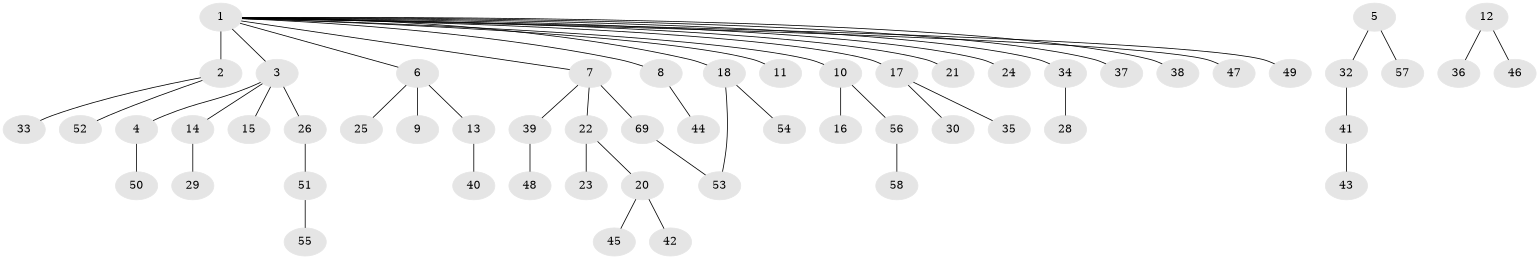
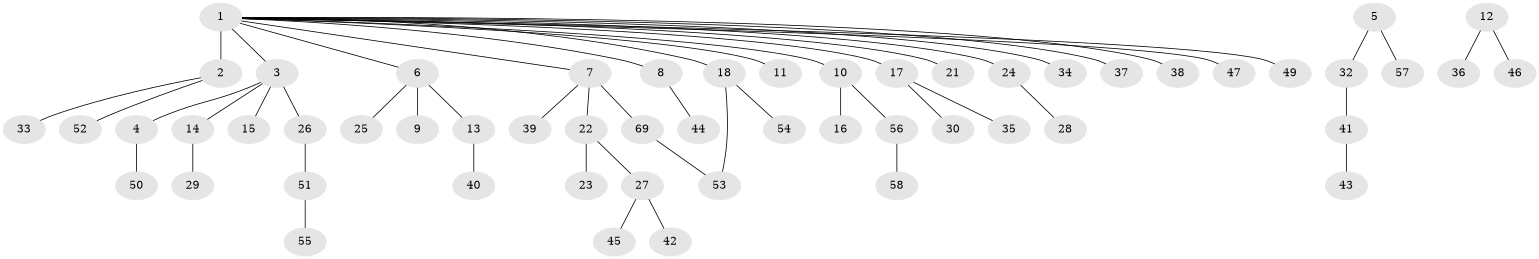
  graph {
    node [color=gray90 style=filled]
    edge [weight=1.0]
    1
    2
    3
    6
    7
    8
    10
    11
    17
    18
    21
    24
    34
    37
    38
    47
    49
    33
    52
    4
    14
    15
    26
    5
    32
    57
    9
    13
    25
    n30 [label=69]
    22
    39
    44
    16
    56
    12
    36
    46
    30
    35
    53
    54
    28
    50
    29
    51
    41
    40
    23
-   27 [label=20]
-   48
+   27
    58
    42
    45
    55
    43
    1 -- 2 [weight=23.0]
    1 -- 3
    1 -- 6
    1 -- 7
    1 -- 8
    1 -- 10
    1 -- 11
    1 -- 17
    1 -- 18
    1 -- 21
    1 -- 24
    1 -- 34
    1 -- 37
    1 -- 38
    1 -- 47
    1 -- 49
    2 -- 33
    2 -- 52
    3 -- 4
    3 -- 14 [weight=11.0]
    3 -- 15
    3 -- 26
    6 -- 9 [weight=4.0]
    6 -- 13
    6 -- 25
    7 -- n30 [weight=3.0]
    7 -- 22
    7 -- 39
    8 -- 44
    10 -- 16
    10 -- 56
    17 -- 30 [weight=4.0]
    17 -- 35
    18 -- 53
    18 -- 54
-   34 -- 28 [weight=2.0]
+   24 -- 28 [weight=2.0]
    4 -- 50
    14 -- 29
    26 -- 51
    5 -- 32
    5 -- 57
    32 -- 41
    13 -- 40 [weight=2.0]
    n30 -- 53
    22 -- 23 [weight=4.0]
    22 -- 27
-   39 -- 48
    56 -- 58
    12 -- 36
    12 -- 46
    51 -- 55
    41 -- 43
    27 -- 42
    27 -- 45
  }
